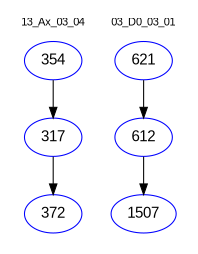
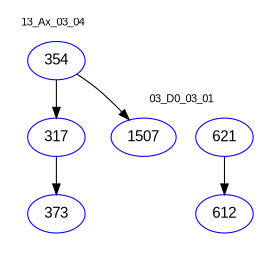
  digraph {
    fontname="Liberation Sans"
    node [color=blue fontname="Liberation Sans"]
    edge [color=black fontname="Liberation Sans"]
    n1 [label=354]
    n2 [label=317]
-   n3 [label=372]
+   n3 [label=373]
    n4 [label=621]
    n5 [label=612]
    n6 [label=1507]
    subgraph cluster_1 {
      color=white
      fontsize=10
      label="13_Ax_03_04"
      n1
      n2
      n3
    }
    subgraph cluster_2 {
      color=white
      fontsize=10
      label="03_D0_03_01"
      n4
      n5
      n6
    }
    n1 -> n2
    n2 -> n3
    n4 -> n5
-   n5 -> n6
+   n1 -> n6
  }
